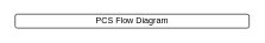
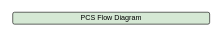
  <mxCell id="0" />
  <mxCell id="1" parent="0" />
- <mxCell id="2" value="PCS Flow Diagram" style="rounded=1;whiteSpace=wrap;html=1;" vertex="1" parent="1"><mxGeometry x="20" y="20" width="330" height="20" as="geometry" /></mxCell>
+ <mxCell id="2" value="PCS Flow Diagram" style="rounded=1;whiteSpace=wrap;html=1;fillColor=#d5e8d4;" vertex="1" parent="1"><mxGeometry x="20" y="20" width="330" height="20" as="geometry" /></mxCell>
